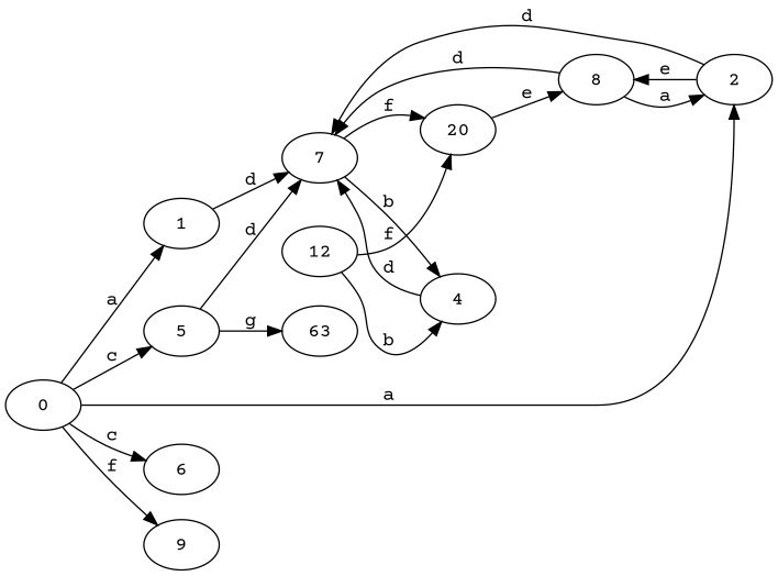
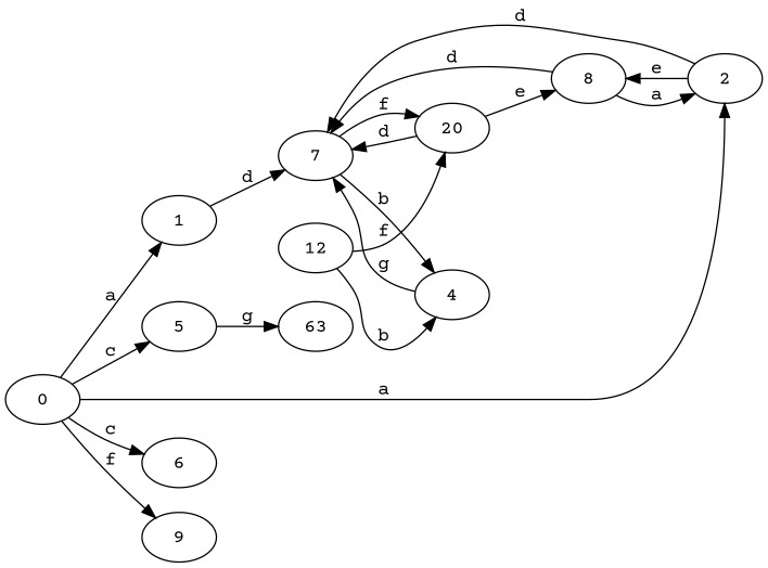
  strict digraph {
    fontname="Courier Prime"
    rankdir=LR
    node [fontname="Courier Prime"]
    edge [fontname="Courier Prime"]
    1
    7
    4
    n4 [label=20]
    2
    8
    12
    n8 [label=63]
    5
    0
    6
    9
    1 -> 7 [label=d]
    7 -> 4 [label=b]
    7 -> n4 [label=f]
-   4 -> 7 [label=d]
-   5 -> 7 [label=d]
+   4 -> 7 [label=g]
+   n4 -> 7 [label=d]
    n4 -> 8 [label=e]
    2 -> 7 [label=d]
    2 -> 8 [label=e]
    8 -> 7 [label=d]
    8 -> 2 [label=a]
    12 -> 4 [label=b]
    12 -> n4 [label=f]
    5 -> n8 [label=g]
    0 -> 1 [label=a]
    0 -> 2 [label=a]
    0 -> 5 [label=c]
    0 -> 6 [label=c]
    0 -> 9 [label=f]
  }
